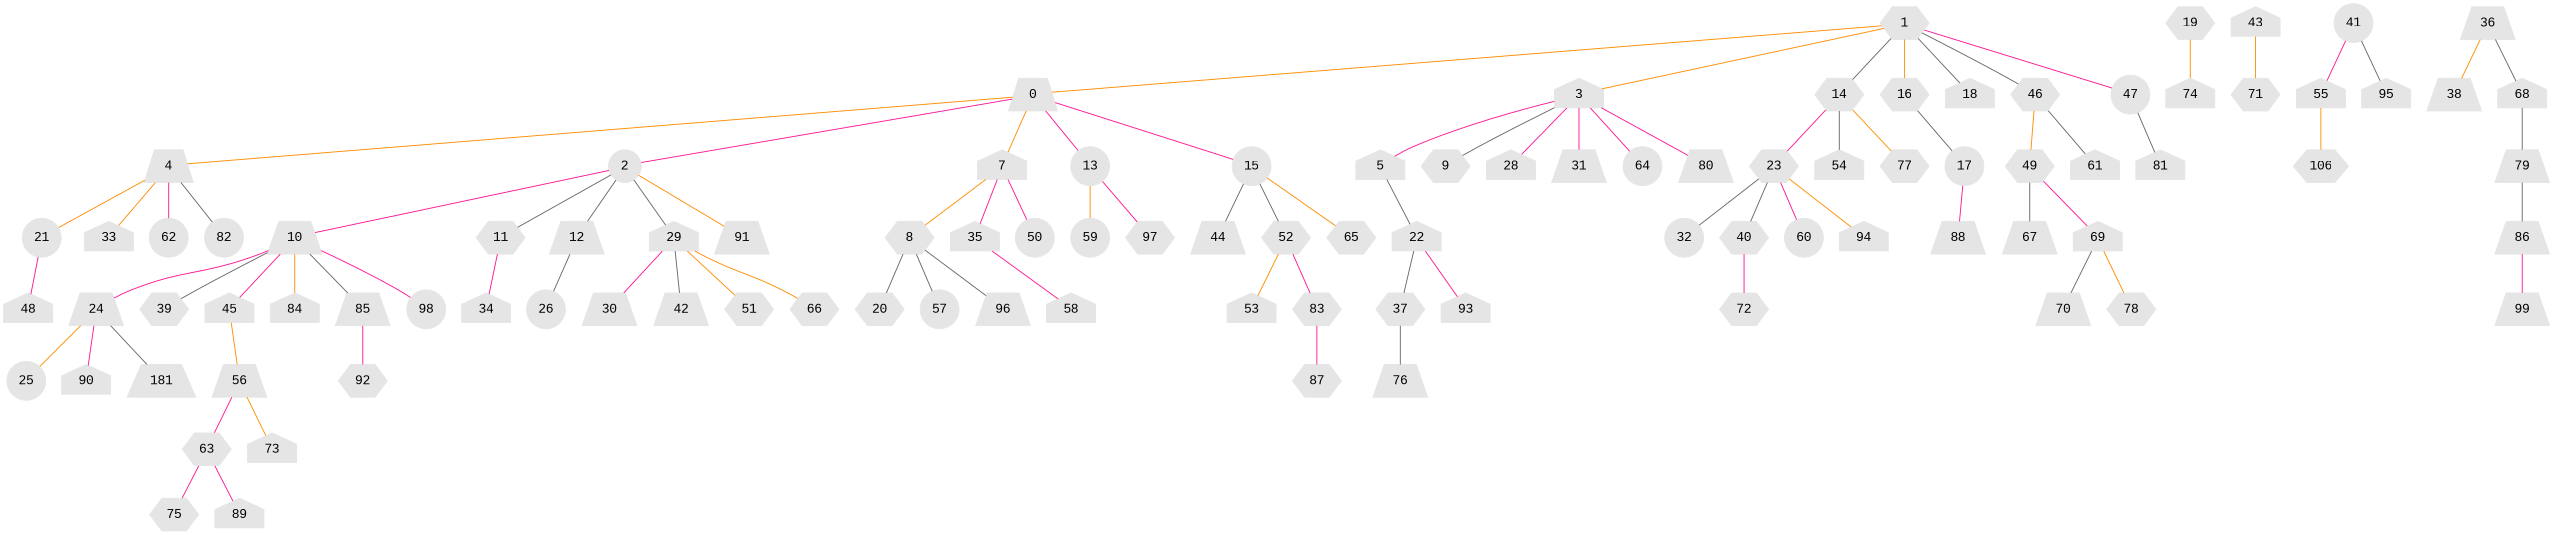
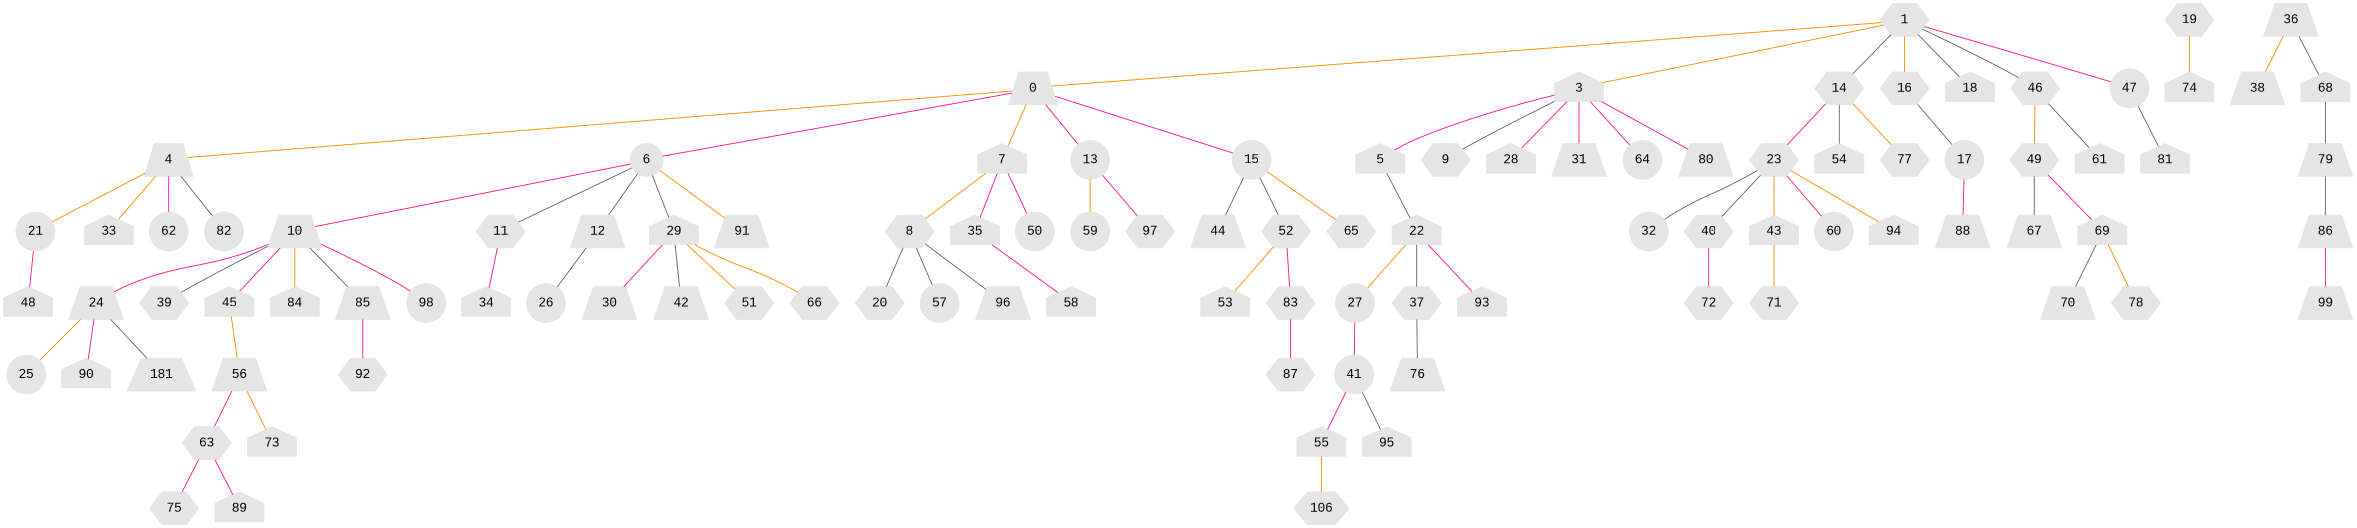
  graph {
    fontname="Liberation Mono"
    node [color=gray90 fontname="Liberation Mono" shape=hexagon style=filled]
    edge [color=deeppink fontname="Liberation Mono"]
    n1 [label=0 shape=trapezium]
    1
    3 [shape=house]
    14
    16
    18 [shape=house]
    46
    47 [shape=circle]
    4 [shape=trapezium]
-   6 [shape=circle label=2]
+   6 [shape=circle]
    7 [shape=house]
    13 [shape=circle]
    15 [shape=circle]
    5 [shape=house]
    9
    28 [shape=house]
    31 [shape=trapezium]
    64 [shape=circle]
    80 [shape=trapezium]
    23
    54 [shape=house]
    77
    17 [shape=circle]
    49
    61 [shape=house]
    81 [shape=house]
    21 [shape=circle]
    33 [shape=house]
    62 [shape=circle]
    82 [shape=circle]
    10 [shape=trapezium]
    11
    12 [shape=trapezium]
    29 [shape=house]
    91 [shape=trapezium]
    8
    35 [shape=house]
    50 [shape=circle]
    59 [shape=circle]
    97
    44 [shape=trapezium]
    52
    65
    22 [shape=house]
    48 [shape=house]
+   27 [shape=circle]
    37
    93 [shape=house]
    24 [shape=trapezium]
    39
    45 [shape=house]
    84 [shape=house]
    85 [shape=trapezium]
    98 [shape=circle]
    34 [shape=house]
    26 [shape=circle]
    30 [shape=trapezium]
    42 [shape=trapezium]
    51
    66
    20
    57 [shape=circle]
    96 [shape=trapezium]
    58 [shape=house]
    74 [shape=house]
    19
    25 [shape=circle]
    90 [shape=house]
    n69 [label=181 shape=trapezium]
    56 [shape=trapezium]
    92
    32 [shape=circle]
    40
    43 [shape=house]
    60 [shape=circle]
    94 [shape=house]
    53 [shape=house]
    83
    88 [shape=trapezium]
    41 [shape=circle]
    76 [shape=trapezium]
    72
    71
    55 [shape=house]
    95 [shape=house]
    36 [shape=trapezium]
    38 [shape=trapezium]
    68 [shape=house]
    79 [shape=trapezium]
    n90 [label=106]
    63
    73 [shape=house]
    67 [shape=trapezium]
    69 [shape=house]
    70 [shape=trapezium]
    78
    87
    75
    89 [shape=house]
    86 [shape=trapezium]
    99 [shape=trapezium]
    n1 -- 4 [color=darkorange]
    n1 -- 6
    n1 -- 7 [color=darkorange]
    n1 -- 13
    n1 -- 15
    1 -- n1 [color=darkorange]
    1 -- 3 [color=darkorange]
    1 -- 14 [color=gray40]
    1 -- 16 [color=darkorange]
    1 -- 18 [color=gray40]
    1 -- 46 [color=gray40]
    1 -- 47
    3 -- 5
    3 -- 9 [color=gray40]
    3 -- 28
    3 -- 31
    3 -- 64
    3 -- 80
    14 -- 23
    14 -- 54 [color=gray40]
    14 -- 77 [color=darkorange]
    16 -- 17 [color=gray40]
    46 -- 49 [color=darkorange]
    46 -- 61 [color=gray40]
    47 -- 81 [color=gray40]
    4 -- 21 [color=darkorange]
    4 -- 33 [color=darkorange]
    4 -- 62
    4 -- 82 [color=gray40]
    6 -- 10
    6 -- 11 [color=gray40]
    6 -- 12 [color=gray40]
    6 -- 29 [color=gray40]
    6 -- 91 [color=darkorange]
    7 -- 8 [color=darkorange]
    7 -- 35
    7 -- 50
    13 -- 59 [color=darkorange]
    13 -- 97
    15 -- 44 [color=gray40]
    15 -- 52 [color=gray40]
    15 -- 65 [color=darkorange]
    5 -- 22 [color=gray40]
    23 -- 32 [color=gray40]
    23 -- 40 [color=gray40]
+   23 -- 43 [color=darkorange]
    23 -- 60
    23 -- 94 [color=darkorange]
    17 -- 88
    49 -- 67 [color=gray40]
    49 -- 69
    21 -- 48
    10 -- 24
    10 -- 39 [color=gray40]
    10 -- 45
    10 -- 84 [color=darkorange]
    10 -- 85 [color=gray40]
    10 -- 98
    11 -- 34
    12 -- 26 [color=gray40]
    29 -- 30
    29 -- 42 [color=gray40]
    29 -- 51 [color=darkorange]
    29 -- 66 [color=darkorange]
    8 -- 20 [color=gray40]
    8 -- 57 [color=gray40]
    8 -- 96 [color=gray40]
    35 -- 58
    52 -- 53 [color=darkorange]
    52 -- 83
+   22 -- 27 [color=darkorange]
    22 -- 37 [color=gray40]
    22 -- 93
+   27 -- 41
    37 -- 76 [color=gray40]
    24 -- 25 [color=darkorange]
    24 -- 90
    24 -- n69 [color=gray40]
    45 -- 56 [color=darkorange]
    85 -- 92
    19 -- 74 [color=darkorange]
    56 -- 63
    56 -- 73 [color=darkorange]
    40 -- 72
    43 -- 71 [color=darkorange]
    83 -- 87
    41 -- 55
    41 -- 95 [color=gray40]
    55 -- n90 [color=darkorange]
    36 -- 38 [color=darkorange]
    36 -- 68 [color=gray40]
    68 -- 79 [color=gray40]
    79 -- 86 [color=gray40]
    63 -- 75
    63 -- 89
    69 -- 70 [color=gray40]
    69 -- 78 [color=darkorange]
    86 -- 99
  }
